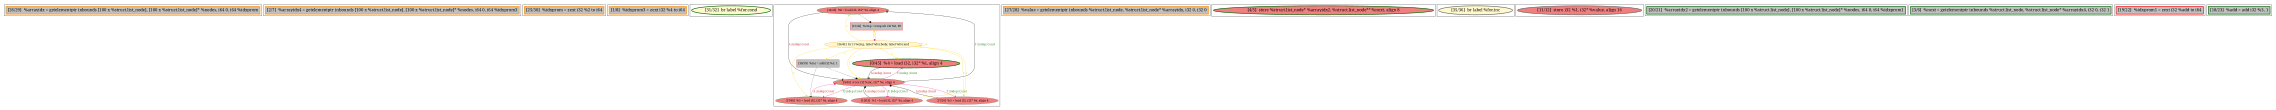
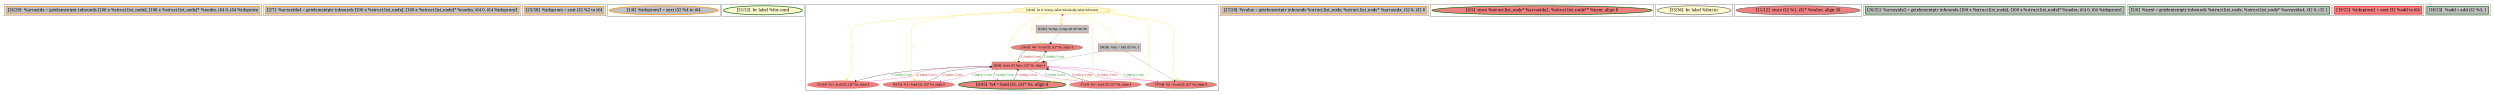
  digraph {
    fontname="Noto Serif"
    node [color=darkgreen fillcolor=grey fontname="Noto Serif" fontsize=20 penwidth=3.0 shape=ellipse style=filled]
    edge [color=gold fontcolor=gold fontname="Noto Serif" penwidth=1.0 style=solid]
    n1 [color=darkorange label="[26/29]  %arrayidx = getelementptr inbounds [100 x %struct.list_node], [100 x %struct.list_node]* %nodes, i64 0, i64 %idxprom" shape=rectangle]
    n2 [color=darkorange label="[2/7]  %arrayidx4 = getelementptr inbounds [100 x %struct.list_node], [100 x %struct.list_node]* %nodes, i64 0, i64 %idxprom3" shape=rectangle]
    n3 [color=darkorange label="[25/30]  %idxprom = zext i32 %2 to i64" shape=rectangle]
-   n4 [color=darkorange label="[1/8]  %idxprom3 = zext i32 %4 to i64" shape=rectangle]
+   n4 [color=darkorange label="[1/8]  %idxprom3 = zext i32 %4 to i64"]
    n5 [fillcolor=lemonchiffon label="[31/32]  br label %for.cond"]
    n6 [fillcolor=lightcoral label="[14/43]  %0 = load i32, i32* %i, align 4" fontsize="" penwidth=""]
    n7 [color=red label="[15/42]  %cmp = icmp ult i32 %0, 99" shape=rectangle fontsize="" penwidth=""]
-   n8 [fillcolor=lightcoral label="[9/44]  store i32 %inc, i32* %i, align 4" fontsize="" penwidth=""]
+   n8 [fillcolor=lightcoral label="[9/44]  store i32 %inc, i32* %i, align 4" shape=box fontsize="" penwidth=""]
    n9 [color=darkorange fillcolor=lemonchiffon label="[16/41]  br i1 %cmp, label %for.body, label %for.end" fontsize="" penwidth=""]
    n10 [color=gray40 fillcolor=lightcoral label="[17/24]  %3 = load i32, i32* %i, align 4" fontsize="" penwidth=""]
    n11 [fillcolor=lightcoral label="[37/40]  %5 = load i32, i32* %i, align 4" fontsize="" penwidth=""]
    n12 [color=red label="[38/39]  %inc = add i32 %5, 1" shape=rectangle fontsize="" penwidth=""]
+   n13 [color=red fillcolor=lightcoral label="[33/34]  %2 = load i32, i32* %i, align 4" fontsize="" penwidth=""]
    n14 [color=gray40 fillcolor=lightcoral label="[10/13]  %1 = load i32, i32* %i, align 4" fontsize="" penwidth=""]
    n15 [fillcolor=lightcoral label="[0/45]  %4 = load i32, i32* %i, align 4"]
    n16 [color=darkorange label="[27/28]  %value = getelementptr inbounds %struct.list_node, %struct.list_node* %arrayidx, i32 0, i32 0" shape=rectangle]
    n17 [fillcolor=lightcoral label="[4/5]  store %struct.list_node* %arrayidx2, %struct.list_node** %next, align 8"]
    n18 [color=gray40 fillcolor=lemonchiffon label="[35/36]  br label %for.inc"]
    n19 [color=gray40 fillcolor=lightcoral label="[11/12]  store i32 %1, i32* %value, align 16"]
    n20 [label="[20/21]  %arrayidx2 = getelementptr inbounds [100 x %struct.list_node], [100 x %struct.list_node]* %nodes, i64 0, i64 %idxprom1" shape=rectangle]
    n21 [label="[3/6]  %next = getelementptr inbounds %struct.list_node, %struct.list_node* %arrayidx4, i32 0, i32 1" shape=rectangle]
-   n22 [color=red label="[19/22]  %idxprom1 = zext i32 %add to i64" shape=rectangle]
+   n22 [color=red fillcolor=lightcoral label="[19/22]  %idxprom1 = zext i32 %add to i64" shape=rectangle]
    n23 [label="[18/23]  %add = add i32 %3, 1" shape=rectangle]
    subgraph cluster_1 {
      n1
    }
    subgraph cluster_2 {
      n2
    }
    subgraph cluster_3 {
      n3
    }
    subgraph cluster_4 {
      n4
    }
    subgraph cluster_5 {
      n5
    }
    subgraph cluster_6 {
      n6
      n7
      n8
      n9
      n10
      n11
      n12
+     n13
      n14
      n15
    }
    subgraph cluster_7 {
      n16
    }
    subgraph cluster_8 {
      n17
    }
    subgraph cluster_9 {
      n18
    }
    subgraph cluster_10 {
      n19
    }
    subgraph cluster_11 {
      n20
    }
    subgraph cluster_12 {
      n21
    }
    subgraph cluster_13 {
      n22
    }
    subgraph cluster_14 {
      n23
    }
-   n6 -> n7 [arrowhead=dot color=black fontcolor=black penwidth=0.5]
+   n7 -> n6 [arrowhead=dot color=black fontcolor=black penwidth=0.5]
    n6 -> n8 [arrowhead=tee color=black fontcolor=firebrick3 label="A|indep|Const"]
    n7 -> n9 [arrowhead=dot color=deeppink fontcolor=black penwidth=0.5]
    n8 -> n6 [arrowhead=tee color=black fontcolor=forestgreen label="T|indep|Const"]
    n8 -> n10 [arrowhead=tee color=deeppink fontcolor=forestgreen label="T|indep|Const"]
    n8 -> n11 [arrowhead=tee color=deeppink fontcolor=forestgreen label="T|indep|Const"]
+   n8 -> n13 [arrowhead=tee color=black fontcolor=forestgreen label="T|indep|Const"]
    n8 -> n14 [arrowhead=tee color=deeppink fontcolor=forestgreen label="T|indep|Const"]
    n8 -> n15 [arrowhead=tee color=deeppink fontcolor=forestgreen label="T|indep|Const"]
    n9 -> n6 [label=C]
    n9 -> n7 [label=C]
    n9 -> n8 [label=C]
    n9 -> n9 [label=C]
    n9 -> n10 [label=C]
    n9 -> n11 [label=C]
    n9 -> n12 [label=C]
+   n9 -> n13 [label=C]
    n9 -> n14 [label=C]
    n9 -> n15 [label=C]
    n10 -> n8 [arrowhead=dot color=black fontcolor=firebrick3 label="A|indep|Const"]
    n11 -> n8 [arrowhead=dot color=deeppink fontcolor=firebrick3 label="A|indep|Const"]
    n12 -> n8 [arrowhead=diamond color=black fontcolor=black penwidth=0.5]
    n12 -> n11 [arrowhead=tee color=black fontcolor=black penwidth=0.5]
+   n13 -> n8 [arrowhead=tee color=deeppink fontcolor=firebrick3 label="A|indep|Const"]
    n14 -> n8 [arrowhead=diamond color=black fontcolor=firebrick3 label="A|indep|Const"]
    n15 -> n8 [arrowhead=tee color=black fontcolor=firebrick3 label="A|indep|Const"]
  }
